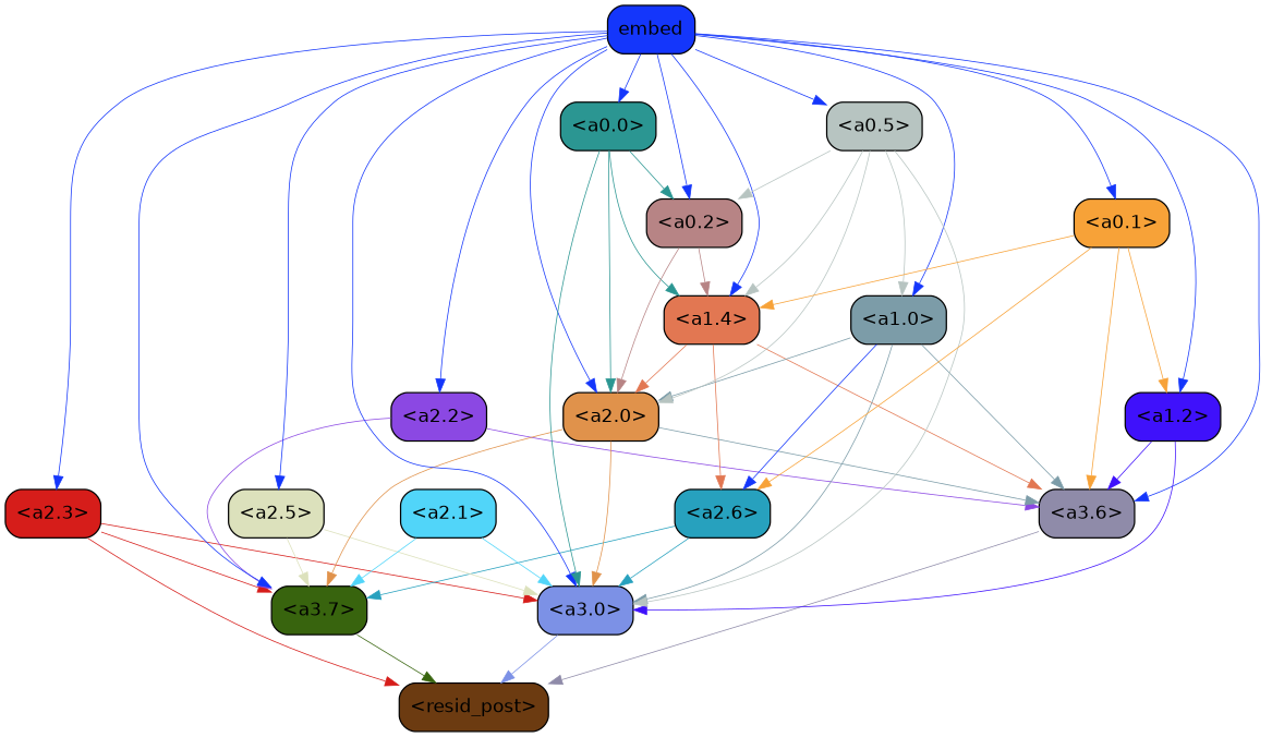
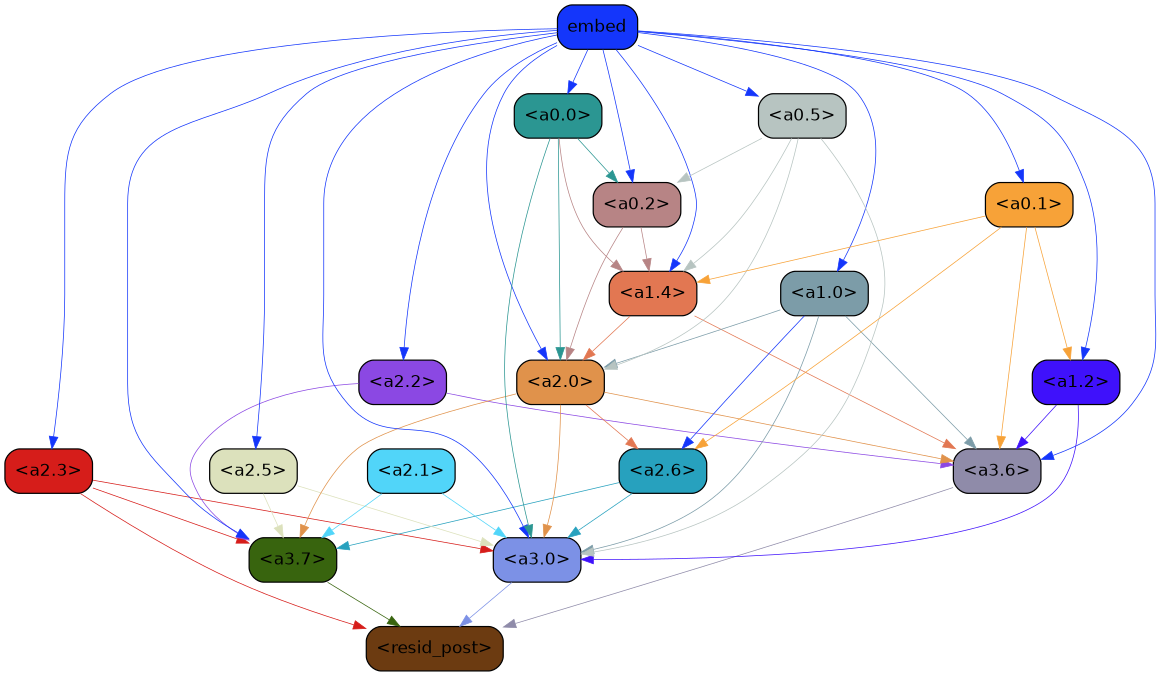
  strict digraph {
    splines=true
    node [color=black fontname=Helvetica shape=box style="filled, rounded"]
    edge [color="#1436fb" penwidth=0.6]
    "<a3.7>" [fillcolor="#38640e"]
    "<resid_post>" [fillcolor="#6c3b11"]
    "<a3.6>" [fillcolor="#8f8ba9"]
    "<a3.0>" [fillcolor="#7c91e6"]
    "<a2.3>" [fillcolor="#d61d1a"]
    "<a2.6>" [fillcolor="#27a1be"]
    "<a2.5>" [fillcolor="#dce1bc"]
    "<a2.2>" [fillcolor="#8b48e3"]
    "<a2.1>" [fillcolor="#51d5f9"]
    "<a2.0>" [fillcolor="#e0924b"]
    "<a1.4>" [fillcolor="#e27752"]
    embed [fillcolor="#1436fb"]
    "<a1.2>" [fillcolor="#3f11fb"]
    "<a1.0>" [fillcolor="#7c9ca8"]
    "<a0.5>" [fillcolor="#b7c4c1"]
    "<a0.1>" [fillcolor="#f7a238"]
    "<a0.0>" [fillcolor="#2b9692"]
    "<a0.2>" [fillcolor="#b78485"]
    "<a3.7>" -> "<resid_post>" [color="#38640e"]
    "<a3.6>" -> "<resid_post>" [color="#8f8ba9"]
    "<a3.0>" -> "<resid_post>" [color="#7c91e6"]
    "<a2.3>" -> "<a3.7>" [color="#d61d1a"]
    "<a2.3>" -> "<resid_post>" [color="#d61d1a"]
    "<a2.3>" -> "<a3.0>" [color="#d61d1a"]
    "<a2.6>" -> "<a3.7>" [color="#27a1be"]
    "<a2.6>" -> "<a3.0>" [color="#27a1be"]
    "<a2.5>" -> "<a3.7>" [color="#dce1bc"]
    "<a2.5>" -> "<a3.0>" [color="#dce1bc"]
    "<a2.2>" -> "<a3.7>" [color="#8b48e3"]
    "<a2.2>" -> "<a3.6>" [color="#8b48e3"]
    "<a2.1>" -> "<a3.7>" [color="#51d5f9"]
    "<a2.1>" -> "<a3.0>" [color="#51d5f9"]
    "<a2.0>" -> "<a3.7>" [color="#e0924b"]
-   "<a2.0>" -> "<a3.6>" [color="#7c9ca8"]
+   "<a2.0>" -> "<a3.6>" [color="#e0924b"]
    "<a2.0>" -> "<a3.0>" [color="#e0924b"]
    "<a1.4>" -> "<a3.6>" [color="#e27752"]
-   "<a1.4>" -> "<a2.6>" [color="#e27752"]
+   "<a2.0>" -> "<a2.6>" [color="#e27752"]
    "<a1.4>" -> "<a2.0>" [color="#e27752"]
    embed -> "<a3.7>"
    embed -> "<a3.6>"
    embed -> "<a3.0>"
    embed -> "<a2.3>"
    embed -> "<a2.5>"
    embed -> "<a2.2>"
    embed -> "<a2.0>"
    embed -> "<a1.4>"
    embed -> "<a1.2>"
    embed -> "<a1.0>"
    embed -> "<a0.5>"
    embed -> "<a0.1>"
    embed -> "<a0.0>"
    embed -> "<a0.2>"
    "<a1.2>" -> "<a3.6>" [color="#3f11fb"]
    "<a1.2>" -> "<a3.0>" [color="#3f11fb"]
    "<a1.0>" -> "<a3.6>" [color="#7c9ca8"]
    "<a1.0>" -> "<a3.0>" [color="#7c9ca8"]
    "<a1.0>" -> "<a2.6>"
    "<a1.0>" -> "<a2.0>" [color="#7c9ca8"]
    "<a0.5>" -> "<a3.0>" [color="#b7c4c1"]
    "<a0.5>" -> "<a2.0>" [color="#b7c4c1"]
    "<a0.5>" -> "<a1.4>" [color="#b7c4c1"]
-   "<a0.5>" -> "<a1.0>" [color="#b7c4c1"]
    "<a0.5>" -> "<a0.2>" [color="#b7c4c1"]
    "<a0.1>" -> "<a3.6>" [color="#f7a238"]
    "<a0.1>" -> "<a2.6>" [color="#f7a238"]
    "<a0.1>" -> "<a1.4>" [color="#f7a238"]
    "<a0.1>" -> "<a1.2>" [color="#f7a238"]
    "<a0.0>" -> "<a3.0>" [color="#2b9692"]
    "<a0.0>" -> "<a2.0>" [color="#2b9692"]
-   "<a0.0>" -> "<a1.4>" [color="#2b9692"]
+   "<a0.0>" -> "<a1.4>" [color="#b78485"]
    "<a0.0>" -> "<a0.2>" [color="#2b9692"]
    "<a0.2>" -> "<a2.0>" [color="#b78485"]
    "<a0.2>" -> "<a1.4>" [color="#b78485"]
  }
